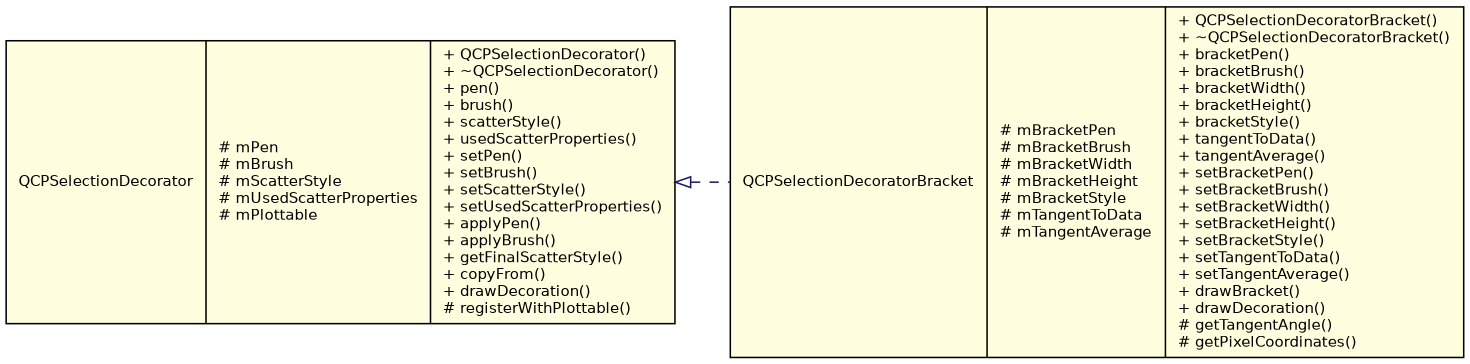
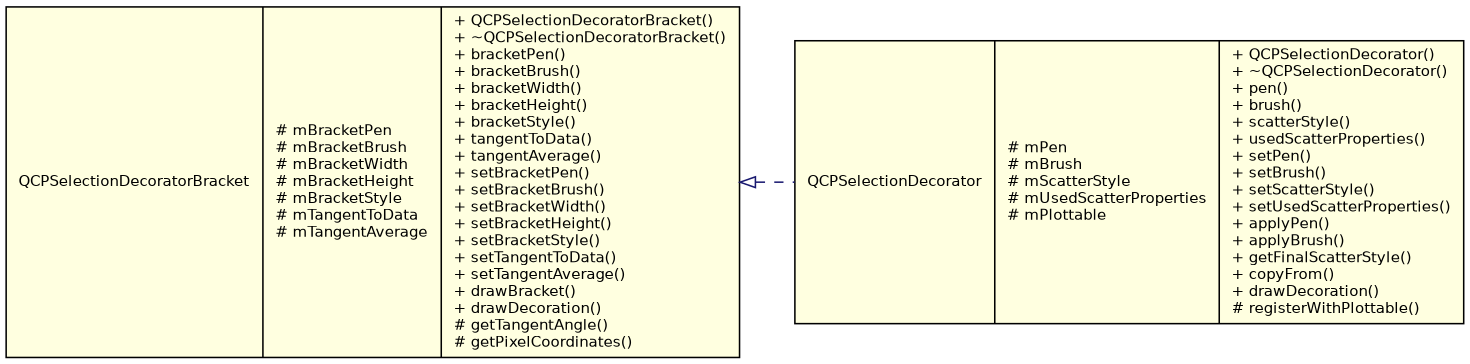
  digraph {
    rankdir=LR
    node [color=black fillcolor=lightyellow fontname=Helvetica fontsize=10 shape=record style=filled]
    n1 [fontcolor=black height=0.2 label="{QCPSelectionDecorator\n|# mPen\l# mBrush\l# mScatterStyle\l# mUsedScatterProperties\l# mPlottable\l|+ QCPSelectionDecorator()\l+ ~QCPSelectionDecorator()\l+ pen()\l+ brush()\l+ scatterStyle()\l+ usedScatterProperties()\l+ setPen()\l+ setBrush()\l+ setScatterStyle()\l+ setUsedScatterProperties()\l+ applyPen()\l+ applyBrush()\l+ getFinalScatterStyle()\l+ copyFrom()\l+ drawDecoration()\l# registerWithPlottable()\l}" width=0.4]
    n2 [height=0.2 label="{QCPSelectionDecoratorBracket\n|# mBracketPen\l# mBracketBrush\l# mBracketWidth\l# mBracketHeight\l# mBracketStyle\l# mTangentToData\l# mTangentAverage\l|+ QCPSelectionDecoratorBracket()\l+ ~QCPSelectionDecoratorBracket()\l+ bracketPen()\l+ bracketBrush()\l+ bracketWidth()\l+ bracketHeight()\l+ bracketStyle()\l+ tangentToData()\l+ tangentAverage()\l+ setBracketPen()\l+ setBracketBrush()\l+ setBracketWidth()\l+ setBracketHeight()\l+ setBracketStyle()\l+ setTangentToData()\l+ setTangentAverage()\l+ drawBracket()\l+ drawDecoration()\l# getTangentAngle()\l# getPixelCoordinates()\l}" width=0.4]
-   n1 -> n2 [arrowtail=onormal color=midnightblue dir=back fontname=Helvetica fontsize=10 labelfontname=Helvetica labelfontsize=10 style=dashed]
+   n2 -> n1 [arrowtail=onormal color=midnightblue dir=back fontname=Helvetica fontsize=10 labelfontname=Helvetica labelfontsize=10 style=dashed]
  }
